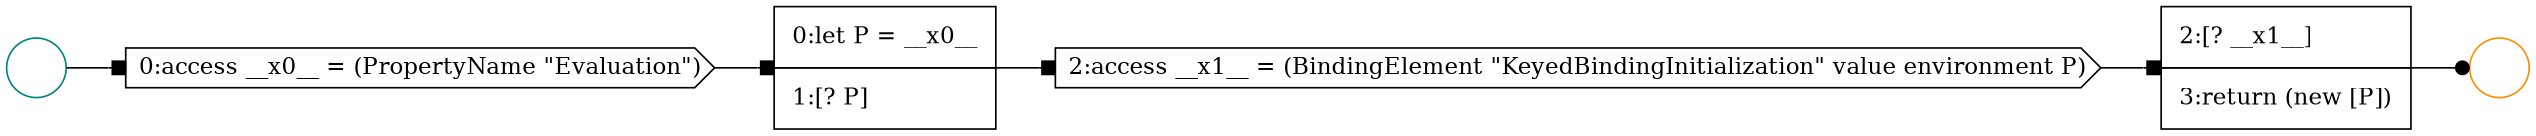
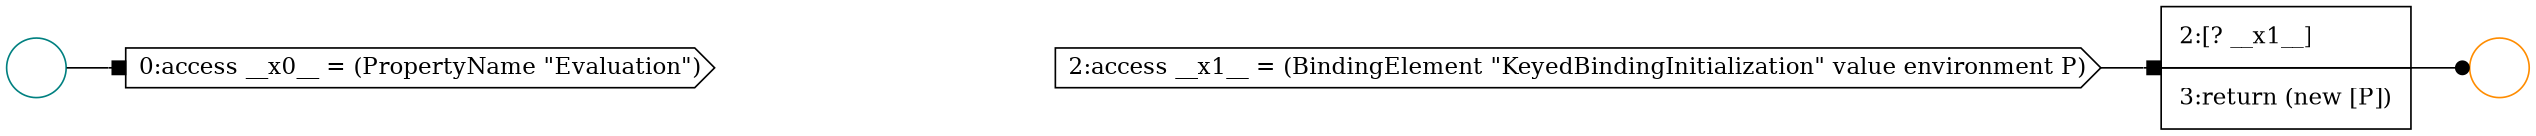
  digraph {
    rankdir=LR
    node [color=black fillcolor=white shape=circle style=filled]
    edge [color=black arrowhead=box]
    n1 [color=darkorange label=" "]
    n2 [label=<<font color="black">2:access __x1__ = (BindingElement &quot;KeyedBindingInitialization&quot; value environment P)</font>> shape=cds]
    n3 [label=<<font color="black">     <table border="0" cellborder="1" cellspacing="0" cellpadding="10">       <tr><td align="left">2:[? __x1__]</td></tr>       <tr><td align="left">3:return (new [P])</td></tr>     </table>   </font>> margin=0 shape=none]
    n4 [color=teal label=" "]
    n5 [label=<<font color="black">0:access __x0__ = (PropertyName &quot;Evaluation&quot;)</font>> shape=cds]
-   n6 [label=<<font color="black">     <table border="0" cellborder="1" cellspacing="0" cellpadding="10">       <tr><td align="left">0:let P = __x0__</td></tr>       <tr><td align="left">1:[? P]</td></tr>     </table>   </font>> margin=0 shape=none]
    n2 -> n3
    n3 -> n1 [arrowhead=dot]
    n4 -> n5
-   n5 -> n6
-   n6 -> n2
  }
